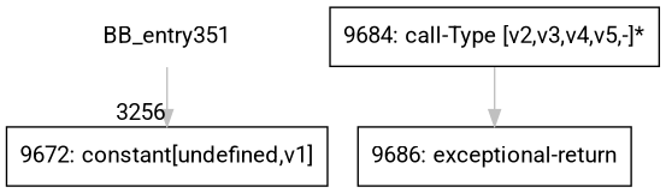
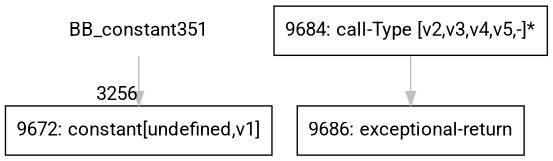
  digraph {
    fontname=Roboto
    rankdir=TD
    node [fontname=Roboto shape=record]
    edge [color=gray fontname=Roboto headport=n tailport=s]
-   BB_entry351 [shape=none]
+   BB_entry351 [shape=none label=BB_constant351]
    n2 [label="{9672: constant[undefined,v1]}"]
    n3 [label="{9684: call-Type [v2,v3,v4,v5,-]*}"]
    n4 [label="{9686: exceptional-return}"]
    BB_entry351 -> n2 [headlabel="    3256"]
    n3 -> n4
  }
